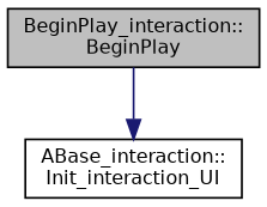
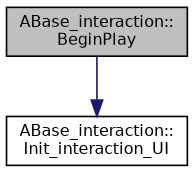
  digraph {
    rankdir=TB
    node [color=black fontname=Helvetica fontsize=10 shape=record style=filled]
-   n1 [fillcolor=grey75 fontcolor=black height=0.2 label="BeginPlay_interaction::\lBeginPlay" width=0.4]
+   n1 [fillcolor=grey75 fontcolor=black height=0.2 label="ABase_interaction::\lBeginPlay" width=0.4]
    n2 [fillcolor=white height=0.2 label="ABase_interaction::\lInit_interaction_UI" width=0.4]
    n1 -> n2 [color=midnightblue fontname=Helvetica fontsize=10 labelfontname=Helvetica labelfontsize=10 style=solid]
  }
